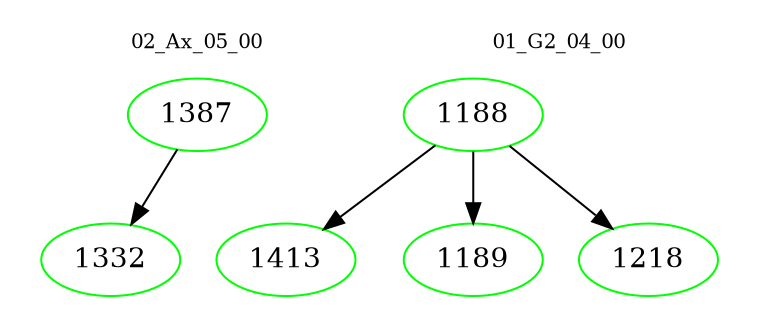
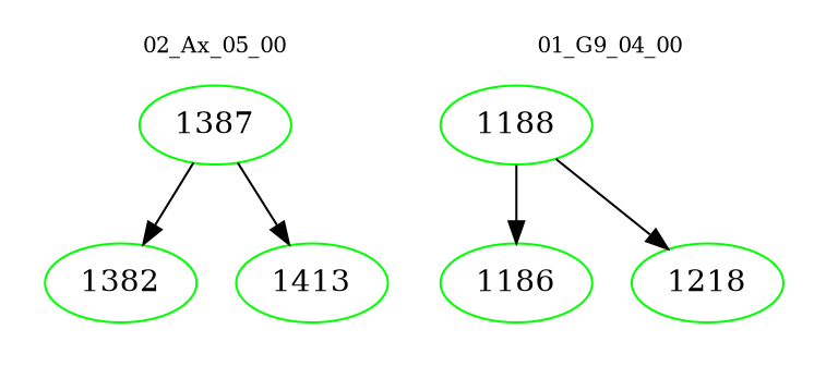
  digraph {
    node [color=green]
    edge [color=black]
    n1 [label=1387]
-   n2 [label=1332]
+   n2 [label=1382]
    n3 [label=1413]
    n4 [label=1188]
-   n5 [label=1189]
+   n5 [label=1186]
    n6 [label=1218]
    subgraph cluster_1 {
      color=white
      fontsize=10
      label="02_Ax_05_00"
      n1
      n2
      n3
    }
    subgraph cluster_2 {
      color=white
      fontsize=10
-     label="01_G2_04_00"
+     label="01_G9_04_00"
      n4
      n5
      n6
    }
    n1 -> n2
-   n4 -> n3
+   n1 -> n3
    n4 -> n5
    n4 -> n6
  }
